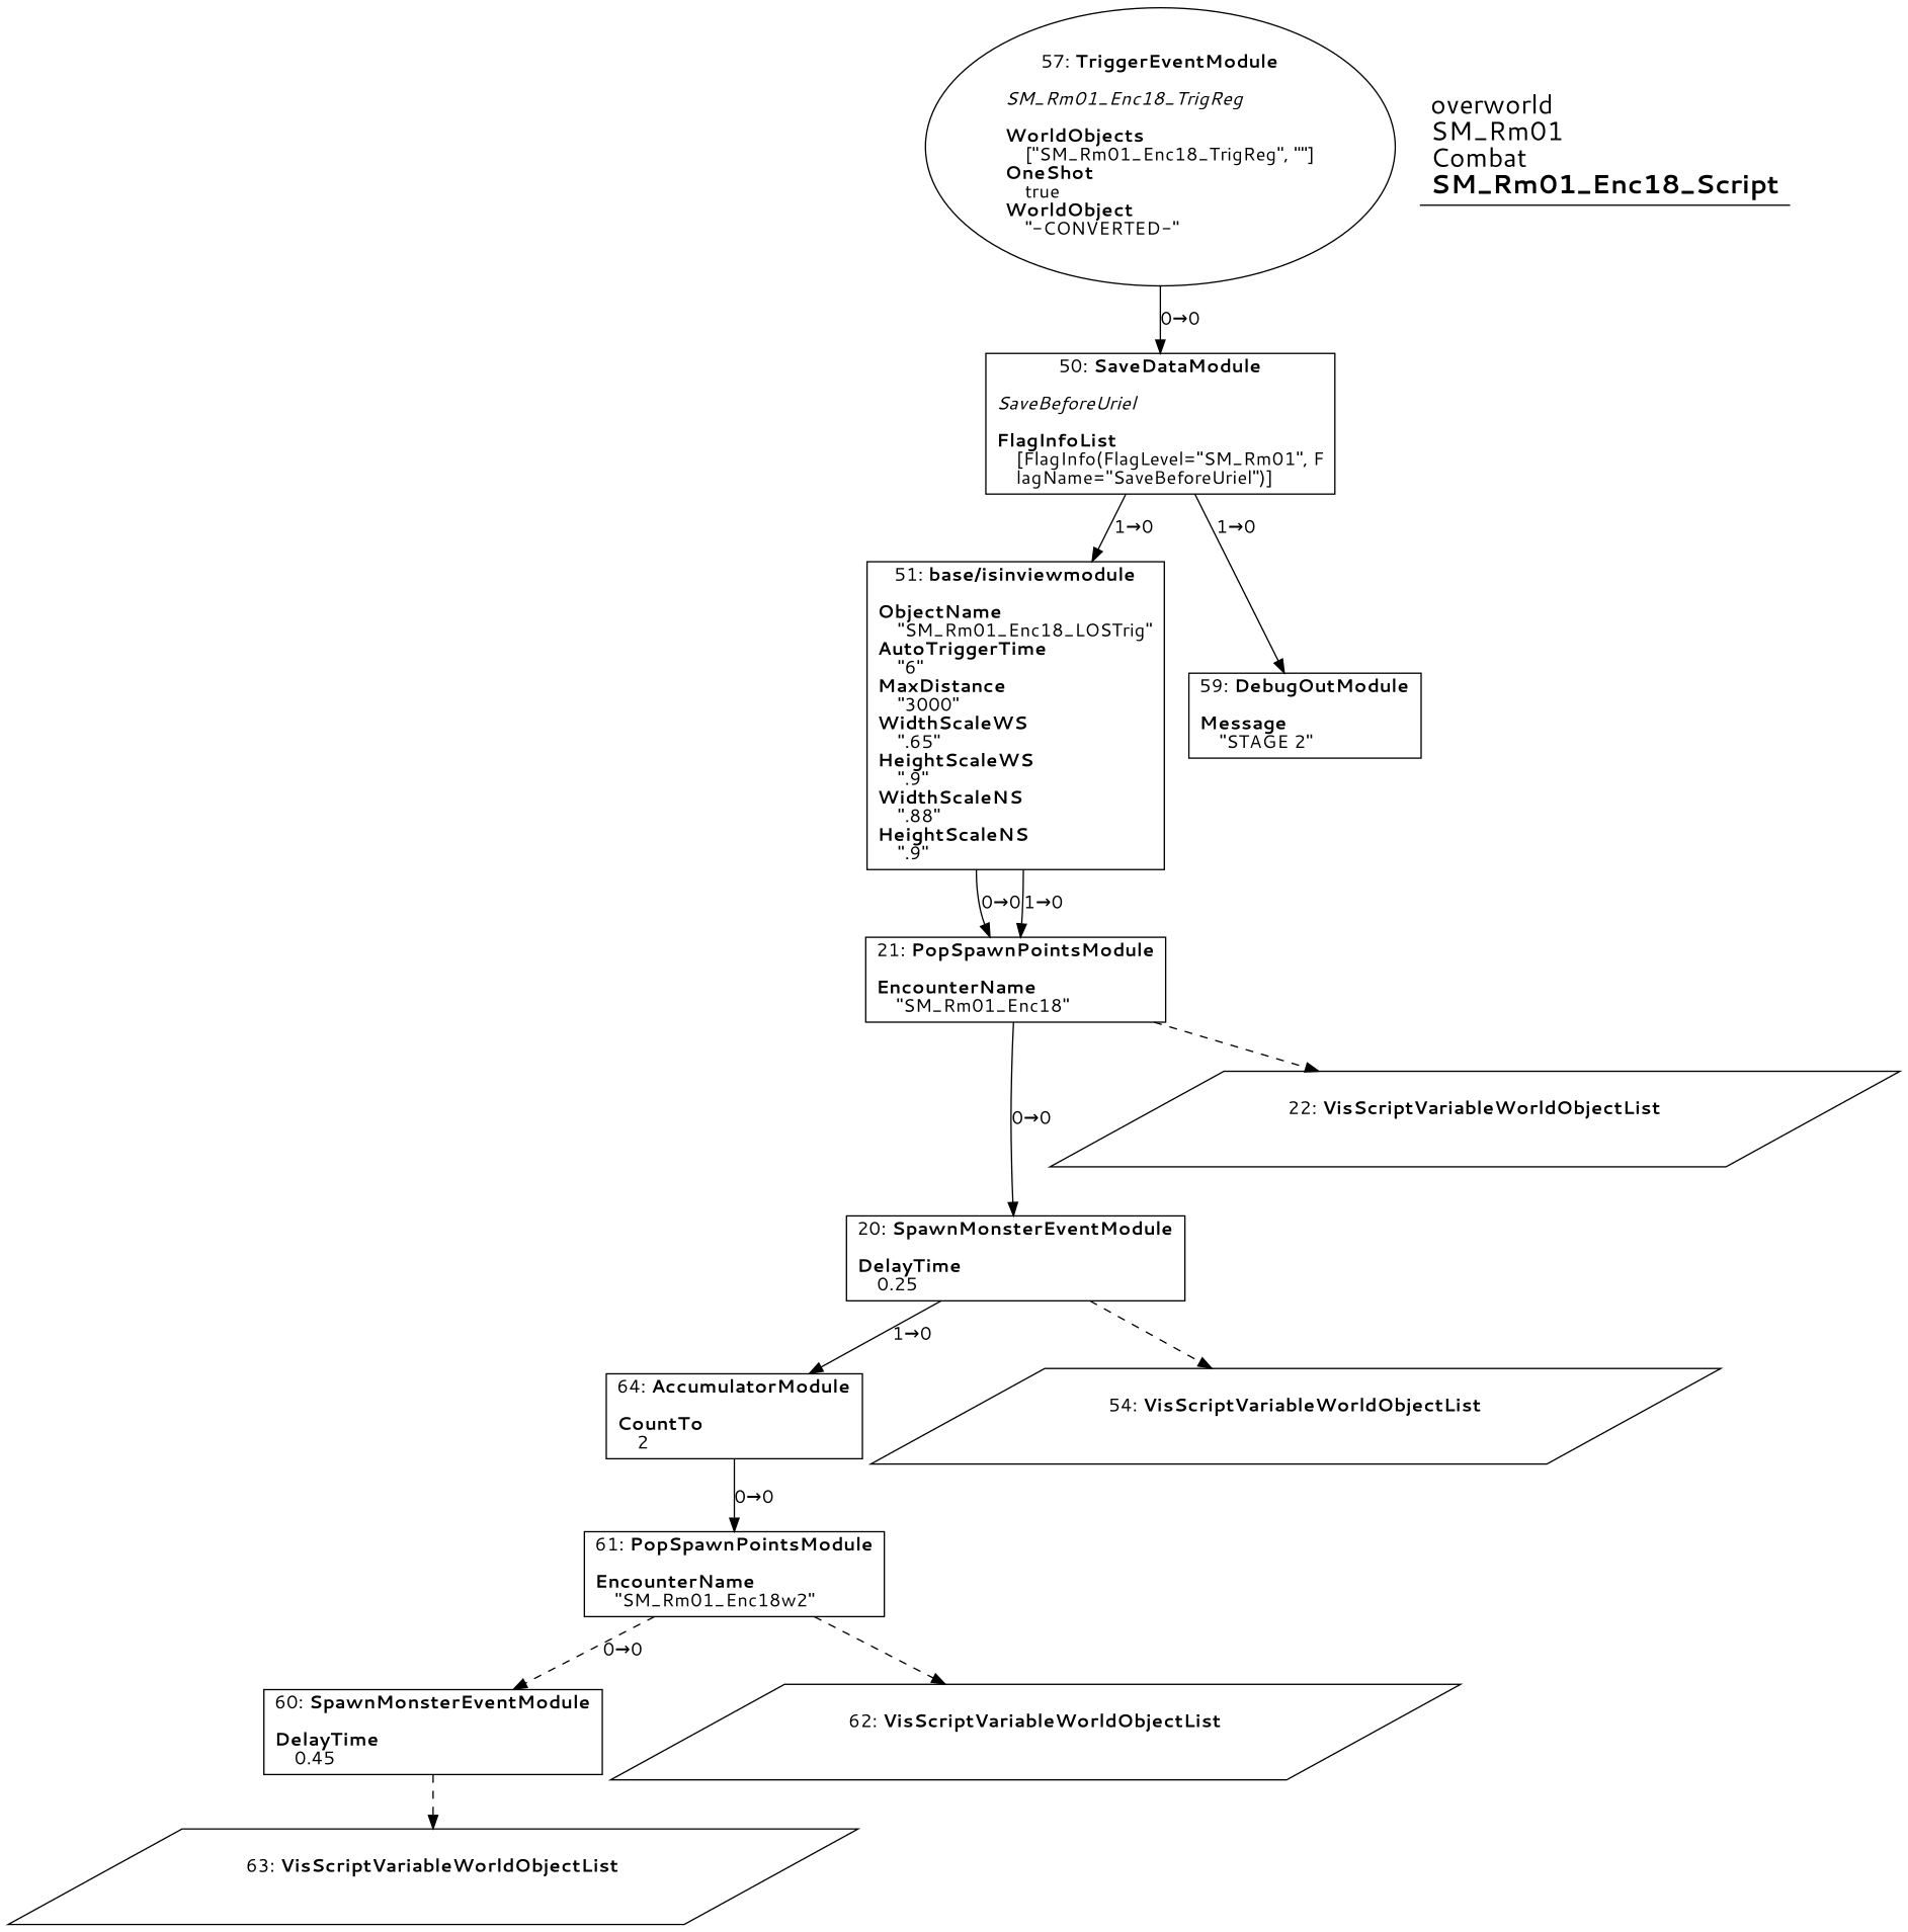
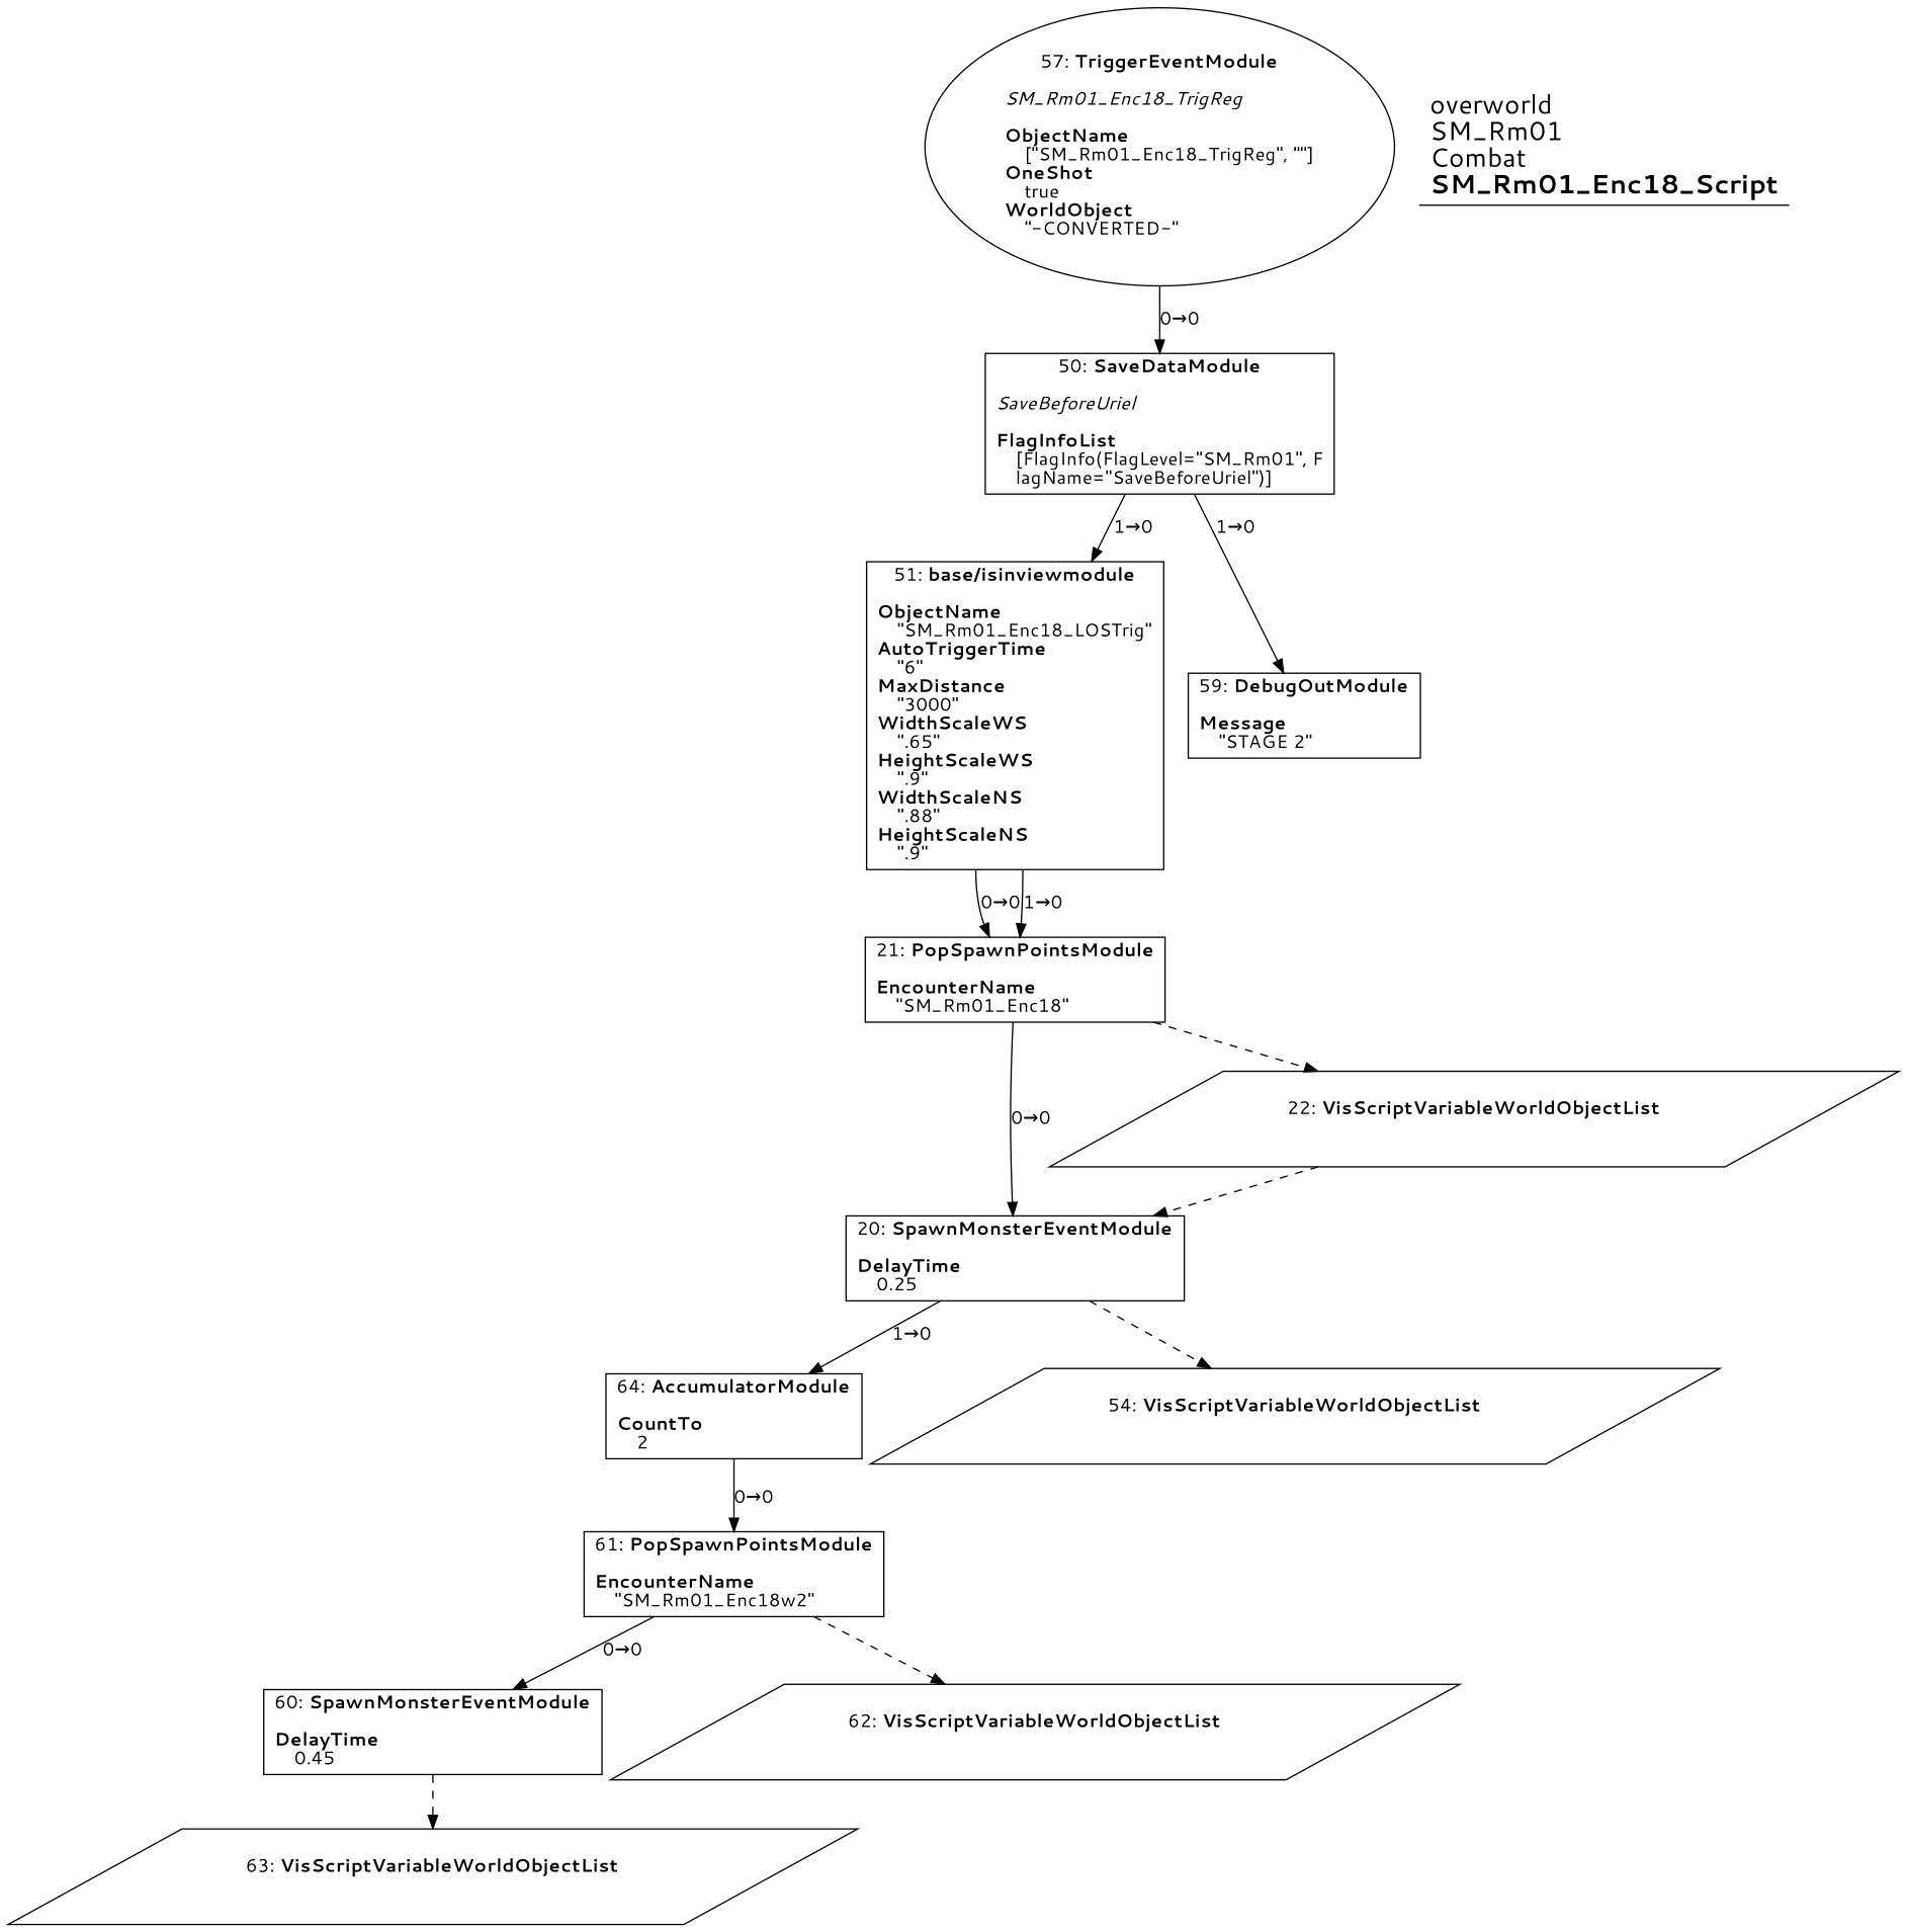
  digraph {
    fontname="Segoe UI"
    splines=spline
    node [fontname="Segoe UI" shape=box]
    edge [fontname="Segoe UI"]
    n1 [label=<20: <b>SpawnMonsterEventModule</b><br/><br/><b>DelayTime</b><br align="left"/>    0.25<br align="left"/>>]
    n2 [label=<64: <b>AccumulatorModule</b><br/><br/><b>CountTo</b><br align="left"/>    2<br align="left"/>>]
    n3 [label=<54: <b>VisScriptVariableWorldObjectList</b><br/><br/>> shape=parallelogram]
    n4 [label=<61: <b>PopSpawnPointsModule</b><br/><br/><b>EncounterName</b><br align="left"/>    &quot;SM_Rm01_Enc18w2&quot;<br align="left"/>>]
    n5 [label=<60: <b>SpawnMonsterEventModule</b><br/><br/><b>DelayTime</b><br align="left"/>    0.45<br align="left"/>>]
    n6 [label=<62: <b>VisScriptVariableWorldObjectList</b><br/><br/>> shape=parallelogram]
    n7 [label=<22: <b>VisScriptVariableWorldObjectList</b><br/><br/>> shape=parallelogram]
    n8 [label=<21: <b>PopSpawnPointsModule</b><br/><br/><b>EncounterName</b><br align="left"/>    &quot;SM_Rm01_Enc18&quot;<br align="left"/>>]
    n9 [label=<50: <b>SaveDataModule</b><br/><br/><i>SaveBeforeUriel<br align="left"/></i><br align="left"/><b>FlagInfoList</b><br align="left"/>    [FlagInfo(FlagLevel=&quot;SM_Rm01&quot;, F<br align="left"/>    lagName=&quot;SaveBeforeUriel&quot;)]<br align="left"/>>]
    n10 [label=<51: <b>base/isinviewmodule</b><br/><br/><b>ObjectName</b><br align="left"/>    &quot;SM_Rm01_Enc18_LOSTrig&quot;<br align="left"/><b>AutoTriggerTime</b><br align="left"/>    &quot;6&quot;<br align="left"/><b>MaxDistance</b><br align="left"/>    &quot;3000&quot;<br align="left"/><b>WidthScaleWS</b><br align="left"/>    &quot;.65&quot;<br align="left"/><b>HeightScaleWS</b><br align="left"/>    &quot;.9&quot;<br align="left"/><b>WidthScaleNS</b><br align="left"/>    &quot;.88&quot;<br align="left"/><b>HeightScaleNS</b><br align="left"/>    &quot;.9&quot;<br align="left"/>>]
    n11 [label=<59: <b>DebugOutModule</b><br/><br/><b>Message</b><br align="left"/>    &quot;STAGE 2&quot;<br align="left"/>>]
-   n12 [label=<57: <b>TriggerEventModule</b><br/><br/><i>SM_Rm01_Enc18_TrigReg<br align="left"/></i><br align="left"/><b>WorldObjects</b><br align="left"/>    [&quot;SM_Rm01_Enc18_TrigReg&quot;, &quot;&quot;]<br align="left"/><b>OneShot</b><br align="left"/>    true<br align="left"/><b>WorldObject</b><br align="left"/>    &quot;-CONVERTED-&quot;<br align="left"/>> shape=oval]
+   n12 [label=<57: <b>TriggerEventModule</b><br/><br/><i>SM_Rm01_Enc18_TrigReg<br align="left"/></i><br align="left"/><b>ObjectName</b><br align="left"/>    [&quot;SM_Rm01_Enc18_TrigReg&quot;, &quot;&quot;]<br align="left"/><b>OneShot</b><br align="left"/>    true<br align="left"/><b>WorldObject</b><br align="left"/>    &quot;-CONVERTED-&quot;<br align="left"/>> shape=oval]
    n13 [label=<63: <b>VisScriptVariableWorldObjectList</b><br/><br/>> shape=parallelogram]
    n14 [label=<<font point-size="20">overworld<br align="left"/>SM_Rm01<br align="left"/>Combat<br align="left"/><b>SM_Rm01_Enc18_Script</b><br align="left"/></font>> shape=underline]
    n1 -> n2 [label="1→0"]
    n1 -> n3 [style=dashed]
    n2 -> n4 [label="0→0"]
-   n4 -> n5 [label="0→0" style=dashed]
+   n4 -> n5 [label="0→0"]
    n4 -> n6 [style=dashed]
    n5 -> n13 [style=dashed]
+   n7 -> n1 [style=dashed]
    n8 -> n1 [label="0→0"]
    n8 -> n7 [style=dashed]
    n9 -> n10 [label="1→0"]
    n9 -> n11 [label="1→0"]
    n10 -> n8 [label="0→0"]
    n10 -> n8 [label="1→0"]
    n12 -> n9 [label="0→0"]
  }
